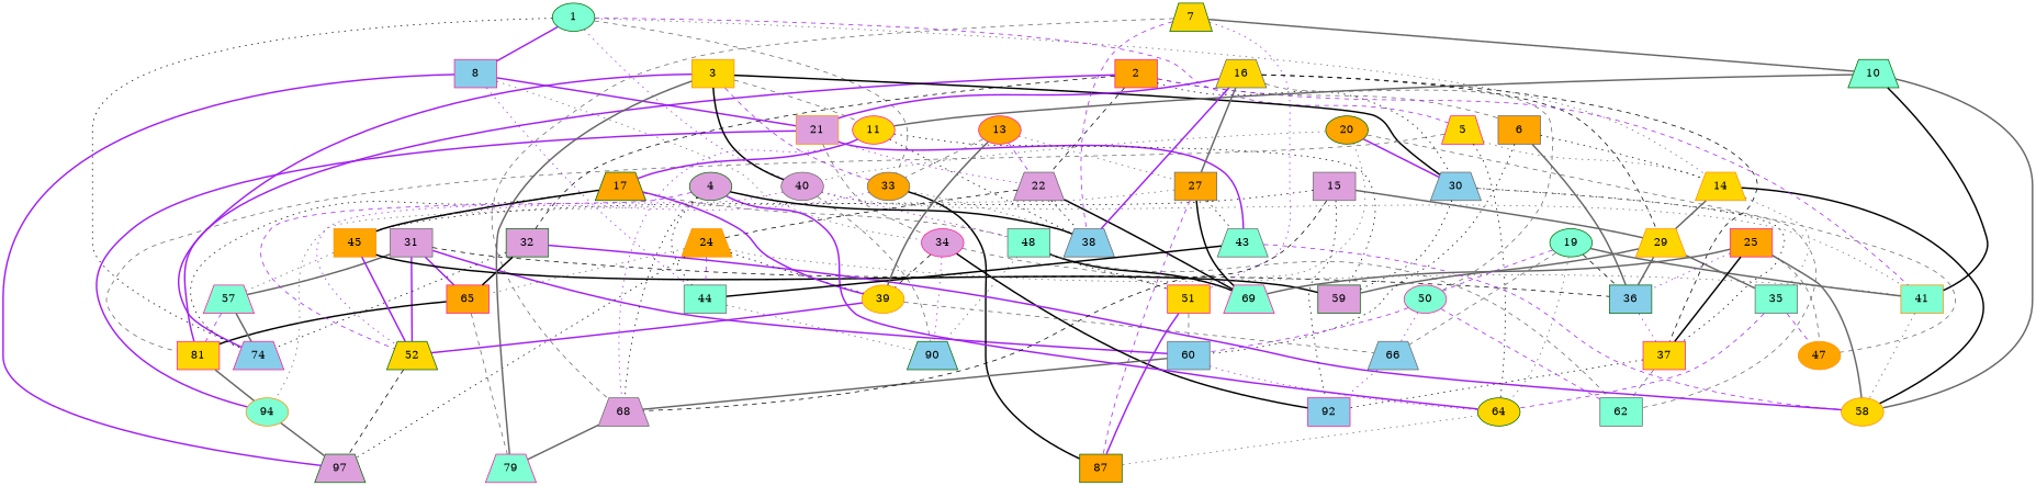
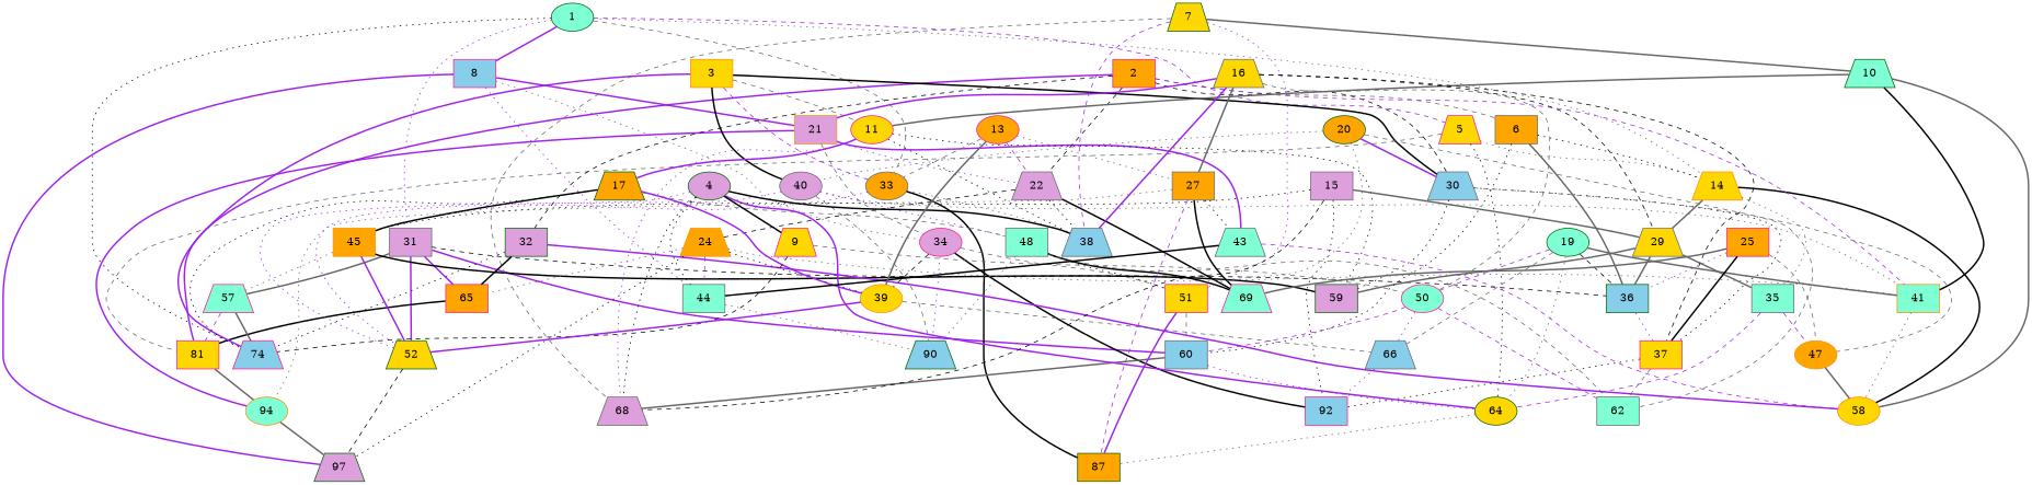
  graph {
    node [color=deeppink fillcolor=gold shape=box style=filled]
    edge [color=gray40 style=bold]
    1 [color=darkgreen fillcolor=aquamarine shape=ellipse super="+42"]
    5 [shape=trapezium]
    8 [fillcolor=skyblue super="+96"]
    14 [color=darkorange shape=trapezium super="+18"]
    31 [color=gray40 fillcolor=plum super="+72"]
    33 [color=gray40 fillcolor=orange shape=ellipse super="+77"]
    74 [fillcolor=skyblue shape=trapezium super="+80"]
    81 [super="+85"]
    64 [color=darkgreen shape=ellipse super="+88"]
    44 [color=gray40 fillcolor=aquamarine super="+49"]
    21 [color=darkorange fillcolor=plum super="+93"]
    34 [fillcolor=plum shape=ellipse super="+61"]
    97 [color=darkgreen fillcolor=plum shape=trapezium]
    58 [color=darkorange shape=ellipse super="+86"]
-   29 [color=darkorange shape=trapezium super="+95"]
+   29 [color=gray40 shape=trapezium super="+95"]
    35 [color=gray40 fillcolor=aquamarine]
    52 [color=darkgreen shape=trapezium super="+56"]
    36 [color=darkgreen fillcolor=skyblue super="+46"]
    60 [color=gray40 fillcolor=skyblue super="+78"]
    65 [fillcolor=orange super="+99"]
    57 [fillcolor=aquamarine shape=trapezium]
    38 [color=gray40 fillcolor=skyblue shape=trapezium super="+76"]
    45 [color=darkorange fillcolor=orange super="+63"]
    87 [color=darkgreen fillcolor=orange]
    2 [fillcolor=orange super="+26"]
    6 [color=gray40 fillcolor=orange]
    22 [color=gray40 fillcolor=plum shape=trapezium super="+55"]
    30 [color=gray40 fillcolor=skyblue shape=trapezium super="+54"]
    32 [color=darkgreen fillcolor=plum]
    41 [color=darkorange fillcolor=aquamarine super="+98"]
    24 [color=darkorange fillcolor=orange shape=trapezium super="+53"]
    69 [fillcolor=aquamarine shape=trapezium]
    59 [color=darkgreen fillcolor=plum]
    37 [super="+89"]
    62 [color=gray40 fillcolor=aquamarine]
    94 [color=darkorange fillcolor=aquamarine shape=ellipse]
    3 [color=darkorange super="+70"]
    11 [shape=ellipse super="+12"]
    40 [color=gray40 fillcolor=plum shape=ellipse super="+67"]
-   79 [fillcolor=aquamarine shape=trapezium]
    68 [color=gray40 fillcolor=plum shape=trapezium super="+84"]
    17 [color=darkgreen fillcolor=orange shape=trapezium super="+28"]
    48 [color=gray40 fillcolor=aquamarine super="+82"]
    90 [color=darkgreen fillcolor=skyblue shape=trapezium]
    4 [color=darkgreen fillcolor=plum shape=ellipse super="+71"]
+   9 [shape=trapezium]
    50 [fillcolor=aquamarine shape=ellipse super="+73"]
    7 [color=darkgreen shape=trapezium]
    10 [color=darkgreen fillcolor=aquamarine shape=trapezium]
    51 [super="+75"]
    43 [color=gray40 fillcolor=aquamarine shape=trapezium]
    39 [color=darkorange shape=ellipse super="+91"]
    92 [fillcolor=skyblue]
    19 [color=darkgreen fillcolor=aquamarine shape=ellipse super="+23"]
    66 [color=gray40 fillcolor=skyblue shape=trapezium]
    13 [fillcolor=orange shape=ellipse]
    27 [color=gray40 fillcolor=orange super="+100"]
    47 [color=darkorange fillcolor=orange shape=ellipse]
    15 [color=gray40 fillcolor=plum]
    16 [color=gray40 shape=trapezium super="+83"]
    20 [color=darkgreen fillcolor=orange shape=ellipse]
    25 [fillcolor=orange]
    1 -- 5 [color=purple style=dashed]
    1 -- 8 [color=purple]
    1 -- 14 [style=dotted]
-   1 -- 40 [color=purple style=dotted]
+   1 -- 31 [color=purple style=dotted]
    1 -- 33 [style=dashed]
    1 -- 74 [color=black style=dotted]
    5 -- 14 [style=dotted]
    5 -- 81 [style=dashed]
    5 -- 64 [color=black style=dotted]
    8 -- 44 [color=purple style=dotted weight=2]
    8 -- 21 [color=purple]
    8 -- 34 [style=dotted]
    8 -- 97 [color=purple]
    14 -- 58 [color=black]
    14 -- 29
    14 -- 35 [style=dotted]
    31 -- 52 [color=purple]
    31 -- 36 [color=black style=dashed]
    31 -- 60 [color=purple]
    31 -- 65 [color=purple]
    31 -- 57
    33 -- 38 [style=dotted]
    33 -- 45 [color=purple style=dotted]
    33 -- 87 [color=black]
    81 -- 94
    64 -- 87 [style=dotted]
    44 -- 90 [style=dotted]
    21 -- 34 [style=dashed]
    21 -- 22 [color=purple style=dotted]
    21 -- 94 [color=purple]
    21 -- 43 [color=purple]
    34 -- 90 [color=purple style=dotted]
    34 -- 51 [style=dashed]
    34 -- 39 [color=black style=dashed]
    34 -- 92 [color=black]
    29 -- 35
    29 -- 36
    29 -- 59
    35 -- 64 [color=purple style=dashed]
    35 -- 47 [color=purple style=dashed]
    52 -- 97 [color=black style=dashed]
    36 -- 37 [color=purple style=dotted]
    60 -- 64 [color=purple style=dotted]
    60 -- 68
    65 -- 81 [color=black weight=2]
-   65 -- 79 [style=dashed]
    57 -- 74
    57 -- 81 [color=purple style=dashed]
    45 -- 52 [color=purple]
    45 -- 57 [style=dotted]
    45 -- 59 [color=black]
    2 -- 81 [color=purple]
    2 -- 6 [style=dashed]
    2 -- 22 [color=black style=dashed]
-   2 -- 30 [color=black style=dotted]
+   2 -- 30 [color=black style=dashed]
    2 -- 32 [color=black style=dashed]
    2 -- 41 [color=purple style=dashed]
    6 -- 14 [color=black style=dotted]
    6 -- 36
    6 -- 60 [color=black style=dotted]
    22 -- 38 [color=black style=dotted]
    22 -- 24 [color=black style=dashed]
    22 -- 69 [color=black]
    30 -- 59 [color=black style=dotted]
    30 -- 37 [color=black style=dotted]
    30 -- 62 [style=dashed]
    32 -- 74 [color=black style=dotted]
    32 -- 58 [color=purple]
    32 -- 65 [color=black]
    41 -- 58 [style=dotted]
    24 -- 44 [color=purple style=dashed]
    24 -- 97 [color=black style=dotted]
    24 -- 65 [style=dotted]
    24 -- 41 [style=dotted]
    24 -- 39 [color=black style=dotted]
    37 -- 62 [style=dashed]
    37 -- 92 [color=black style=dotted]
    94 -- 97
    3 -- 33 [color=purple style=dashed]
    3 -- 74 [color=purple]
    3 -- 30 [color=black]
    3 -- 11 [style=dashed]
    3 -- 40 [color=black]
-   3 -- 79
    11 -- 38 [color=black style=dotted]
    11 -- 59 [color=black style=dotted]
    11 -- 68 [color=purple style=dotted]
    11 -- 17 [color=purple]
    40 -- 52 [color=purple style=dotted]
    40 -- 41 [style=dotted]
    40 -- 48 [color=purple style=dotted]
    40 -- 90 [style=dashed]
-   68 -- 79
    17 -- 74 [color=black style=dotted]
    17 -- 45 [color=black]
    17 -- 48 [style=dashed]
    17 -- 39 [color=purple]
    48 -- 69 [color=black]
    48 -- 62 [style=dashed]
    48 -- 90 [style=dotted]
    48 -- 51 [color=black style=dotted]
    4 -- 64 [color=purple]
    4 -- 44 [color=black style=dotted]
-   4 -- 52 [color=purple style=dashed]
+   4 -- 52 [color=purple style=dotted]
    4 -- 38 [color=black]
    4 -- 68 [color=black style=dotted]
+   4 -- 9 [color=black]
+   9 -- 74 [color=black style=dashed]
+   9 -- 50 [style=dashed]
    50 -- 60 [color=purple style=dashed]
    50 -- 62 [color=purple style=dashed]
    50 -- 66 [color=purple style=dotted]
    7 -- 38 [color=purple style=dashed]
    7 -- 68 [style=dashed]
    7 -- 10
    7 -- 51 [color=purple style=dotted]
    10 -- 58
    10 -- 41 [color=black]
    10 -- 11
    51 -- 60 [style=dashed]
    51 -- 87 [color=purple]
    43 -- 44 [color=black]
    43 -- 58 [color=purple style=dashed]
    39 -- 52 [color=purple]
    39 -- 66 [style=dashed]
    19 -- 64 [style=dotted]
    19 -- 36 [color=black style=dashed]
    19 -- 41
    19 -- 50 [color=purple style=dashed]
    19 -- 66 [style=dashed]
    66 -- 92 [color=purple style=dotted]
    13 -- 33 [style=dashed]
    13 -- 22 [color=purple style=dashed]
    13 -- 39
    13 -- 27 [style=dotted]
    27 -- 87 [color=purple style=dashed]
    27 -- 69 [color=black]
    27 -- 94 [style=dotted]
    27 -- 43 [color=black style=dotted]
-   25 -- 58
+   47 -- 58
    15 -- 29
    15 -- 45 [color=black style=dotted]
    15 -- 68 [color=black style=dashed]
    15 -- 92 [color=black style=dotted]
    16 -- 21 [color=purple]
    16 -- 29 [color=black style=dashed]
    16 -- 38 [color=purple]
    16 -- 37 [color=black style=dashed]
    16 -- 50 [style=dashed]
    16 -- 27
    20 -- 30 [color=purple]
    20 -- 40 [style=dotted]
    20 -- 51 [style=dotted]
    20 -- 47 [style=dashed]
    25 -- 36 [color=purple style=dotted]
    25 -- 69
    25 -- 37 [color=black]
    25 -- 47 [style=dashed]
  }
